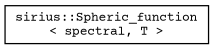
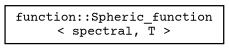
  digraph {
    rankdir=LR
    fontname="Courier Prime"
-   n1 [color=black fillcolor=white fontname="Courier Prime" fontsize=10 height=0.2 label="sirius::Spheric_function\l\< spectral, T \>" shape=record style=filled width=0.4]
+   n1 [color=black fillcolor=white fontname="Courier Prime" fontsize=10 height=0.2 label="function::Spheric_function\l\< spectral, T \>" shape=record style=filled width=0.4]
  }
